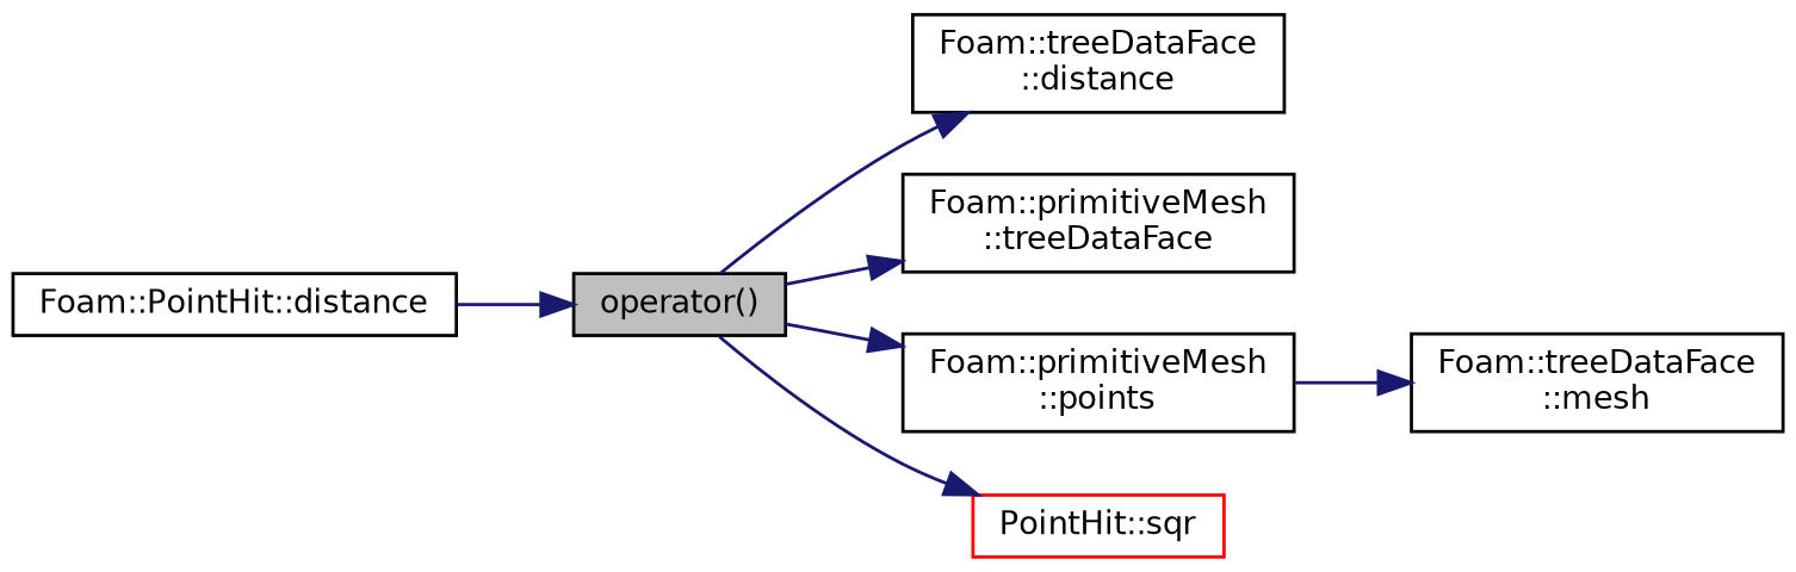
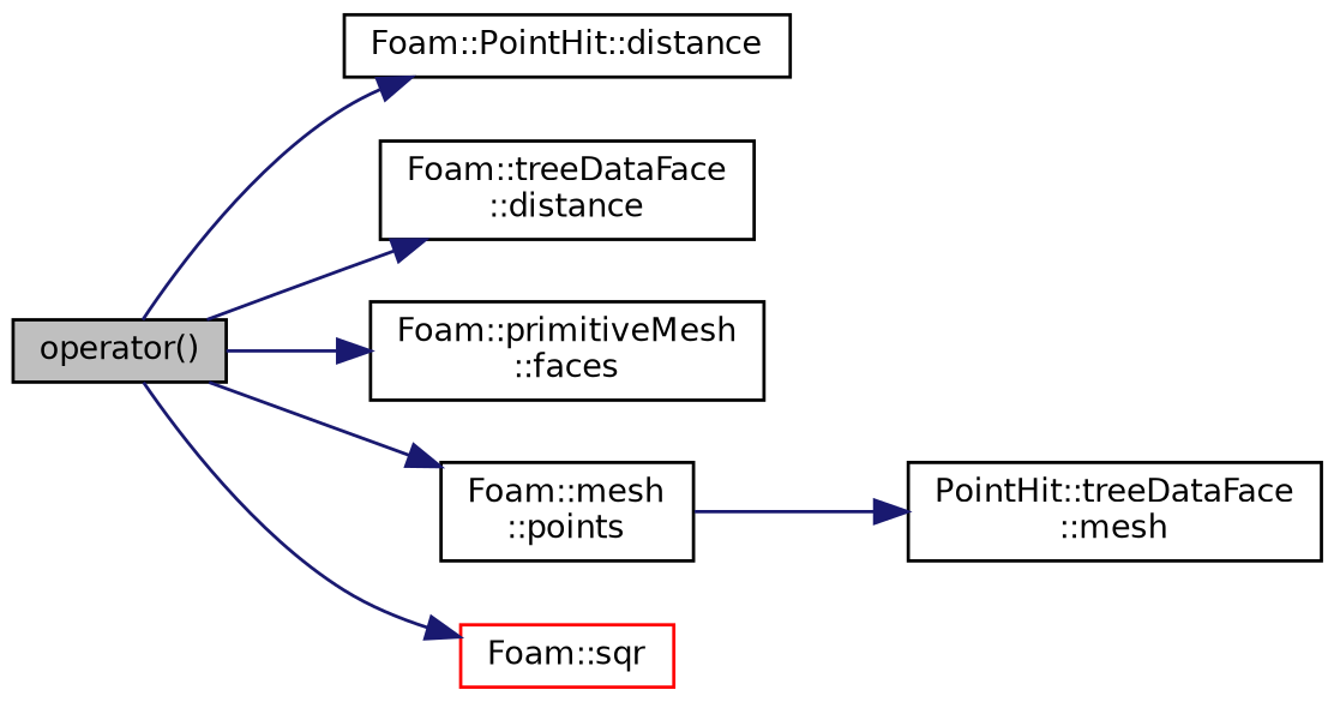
  digraph {
    rankdir=LR
    node [color=black fontname=Helvetica fontsize=10 shape=record]
    edge [color=midnightblue fontname=Helvetica fontsize=10 labelfontname=Helvetica labelfontsize=10 style=solid]
    n1 [fillcolor=grey75 fontcolor=black height=0.2 label="operator()" style=filled width=0.4]
    n2 [height=0.2 label="Foam::PointHit::distance" width=0.4]
    n3 [height=0.2 label="Foam::treeDataFace\l::distance" width=0.4]
-   n4 [height=0.2 label="Foam::primitiveMesh\l::treeDataFace" width=0.4]
-   n5 [height=0.2 label="Foam::primitiveMesh\l::points" width=0.4]
-   n6 [color=red height=0.2 label="PointHit::sqr" width=0.4]
-   n7 [height=0.2 label="Foam::treeDataFace\l::mesh" width=0.4]
-   n2 -> n1
+   n4 [height=0.2 label="Foam::primitiveMesh\l::faces" width=0.4]
+   n5 [height=0.2 label="Foam::mesh\l::points" width=0.4]
+   n6 [color=red height=0.2 label="Foam::sqr" width=0.4]
+   n7 [height=0.2 label="PointHit::treeDataFace\l::mesh" width=0.4]
+   n1 -> n2
    n1 -> n3
    n1 -> n4
    n1 -> n5
    n1 -> n6
    n5 -> n7
  }
